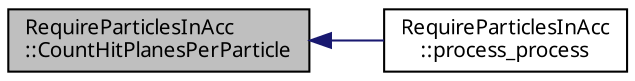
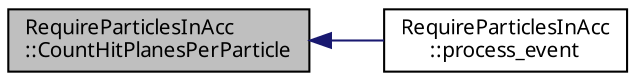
  digraph {
    rankdir=LR
    fontname="Noto Sans"
    node [color=black fontname="Noto Sans" fontsize=10 shape=record]
    n1 [fillcolor=grey75 fontcolor=black height=0.2 label="RequireParticlesInAcc\l::CountHitPlanesPerParticle" style=filled width=0.4]
-   n2 [height=0.2 label="RequireParticlesInAcc\l::process_process" width=0.4]
+   n2 [height=0.2 label="RequireParticlesInAcc\l::process_event" width=0.4]
    n1 -> n2 [color=midnightblue dir=back fontname="Noto Sans" fontsize=10 labelfontname=FreeSans labelfontsize=10 style=solid]
  }
